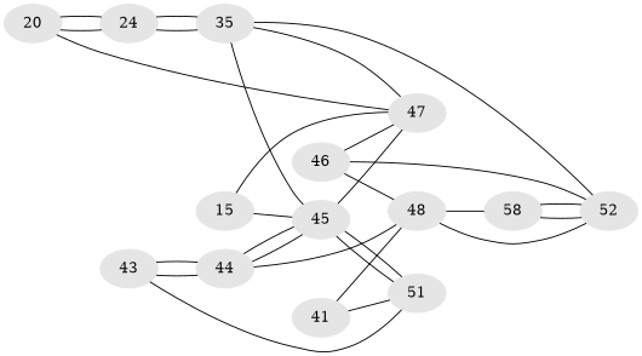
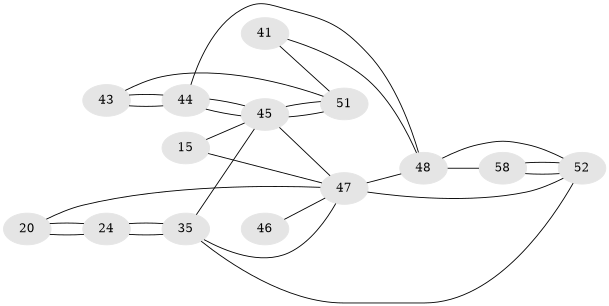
  graph {
    rankdir=LR
    node [color=gray90 style=filled]
    15 [super="+5"]
    45 [super="+7+19"]
    47 [super="+39+34"]
    51 [super="+42"]
    52 [super="+36+37"]
    48 [super="+30+40"]
    20 [super="+13"]
    24 [super="+12"]
    35 [super="+10"]
    41
    n11 [label=58 super="+49"]
    43
    44 [super="+28+27"]
    46
    15 -- 45 [weight=3]
    15 -- 47
    45 -- 47
    45 -- 51
    45 -- 51
-   46 -- 52
-   46 -- 48 [weight=3]
+   47 -- 52
+   47 -- 48 [weight=3]
    48 -- 52
    48 -- n11 [weight=2]
    20 -- 47 [weight=2]
    20 -- 24 [weight=2]
    20 -- 24
    24 -- 35 [weight=2]
    24 -- 35
    35 -- 45 [weight=2]
    35 -- 47
    35 -- 52
    41 -- 51
    41 -- 48 [weight=2]
    n11 -- 52 [weight=2]
    n11 -- 52
    43 -- 51
    43 -- 44 [weight=2]
    43 -- 44
    44 -- 45 [weight=2]
    44 -- 45
    44 -- 48
    46 -- 47 [weight=3]
  }
